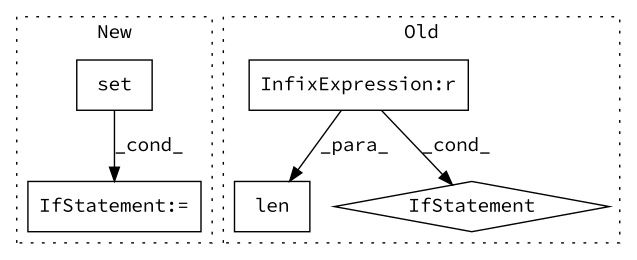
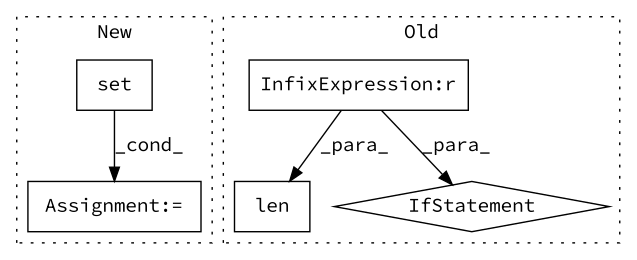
  digraph {
    fontname="Source Code Pro"
    node [a=32 fontname="Source Code Pro" l="4,1" shape=box]
    edge [fontname="Source Code Pro"]
    n1 [label=set s="2772,2778"]
-   n2 [a=7 l=1 label="IfStatement:=" s=2771]
+   n2 [a=7 l=1 label="Assignment:=" s=2771]
    n3 [label=len s="3279,3286"]
    n4 [a=27 l=4 label="InfixExpression:r" s=3287]
    n5 [a=25 l="4,2" label=IfStatement s="3275,3292" shape=diamond]
    subgraph cluster_1 {
      label=New
      style=dotted
      n1
      n2
    }
    subgraph cluster_2 {
      label=Old
      style=dotted
      n3
      n4
      n5
    }
    n1 -> n2 [label=_cond_]
    n4 -> n3 [label=_para_]
-   n4 -> n5 [label=_cond_]
+   n4 -> n5 [label=_para_]
  }
